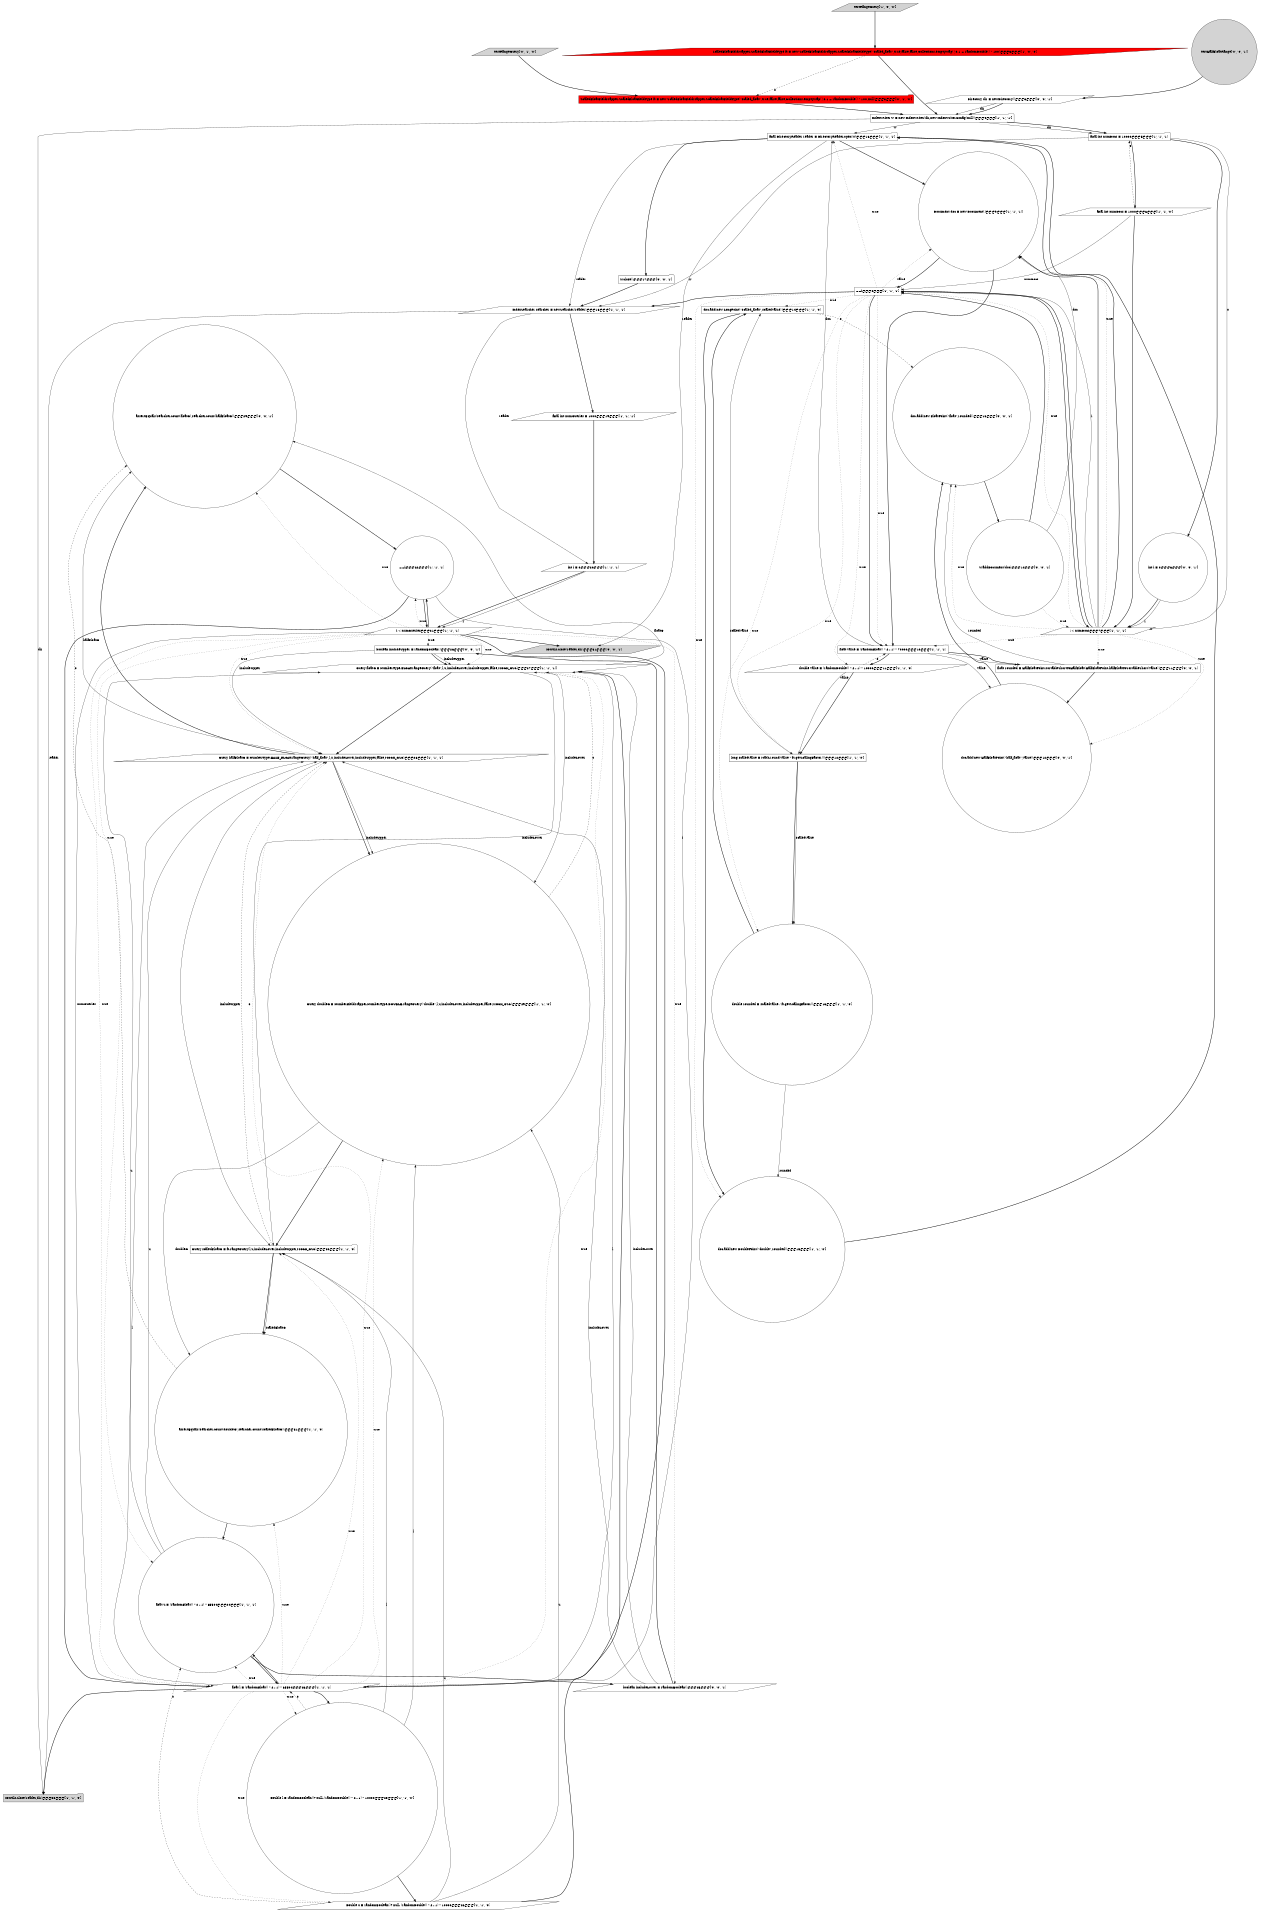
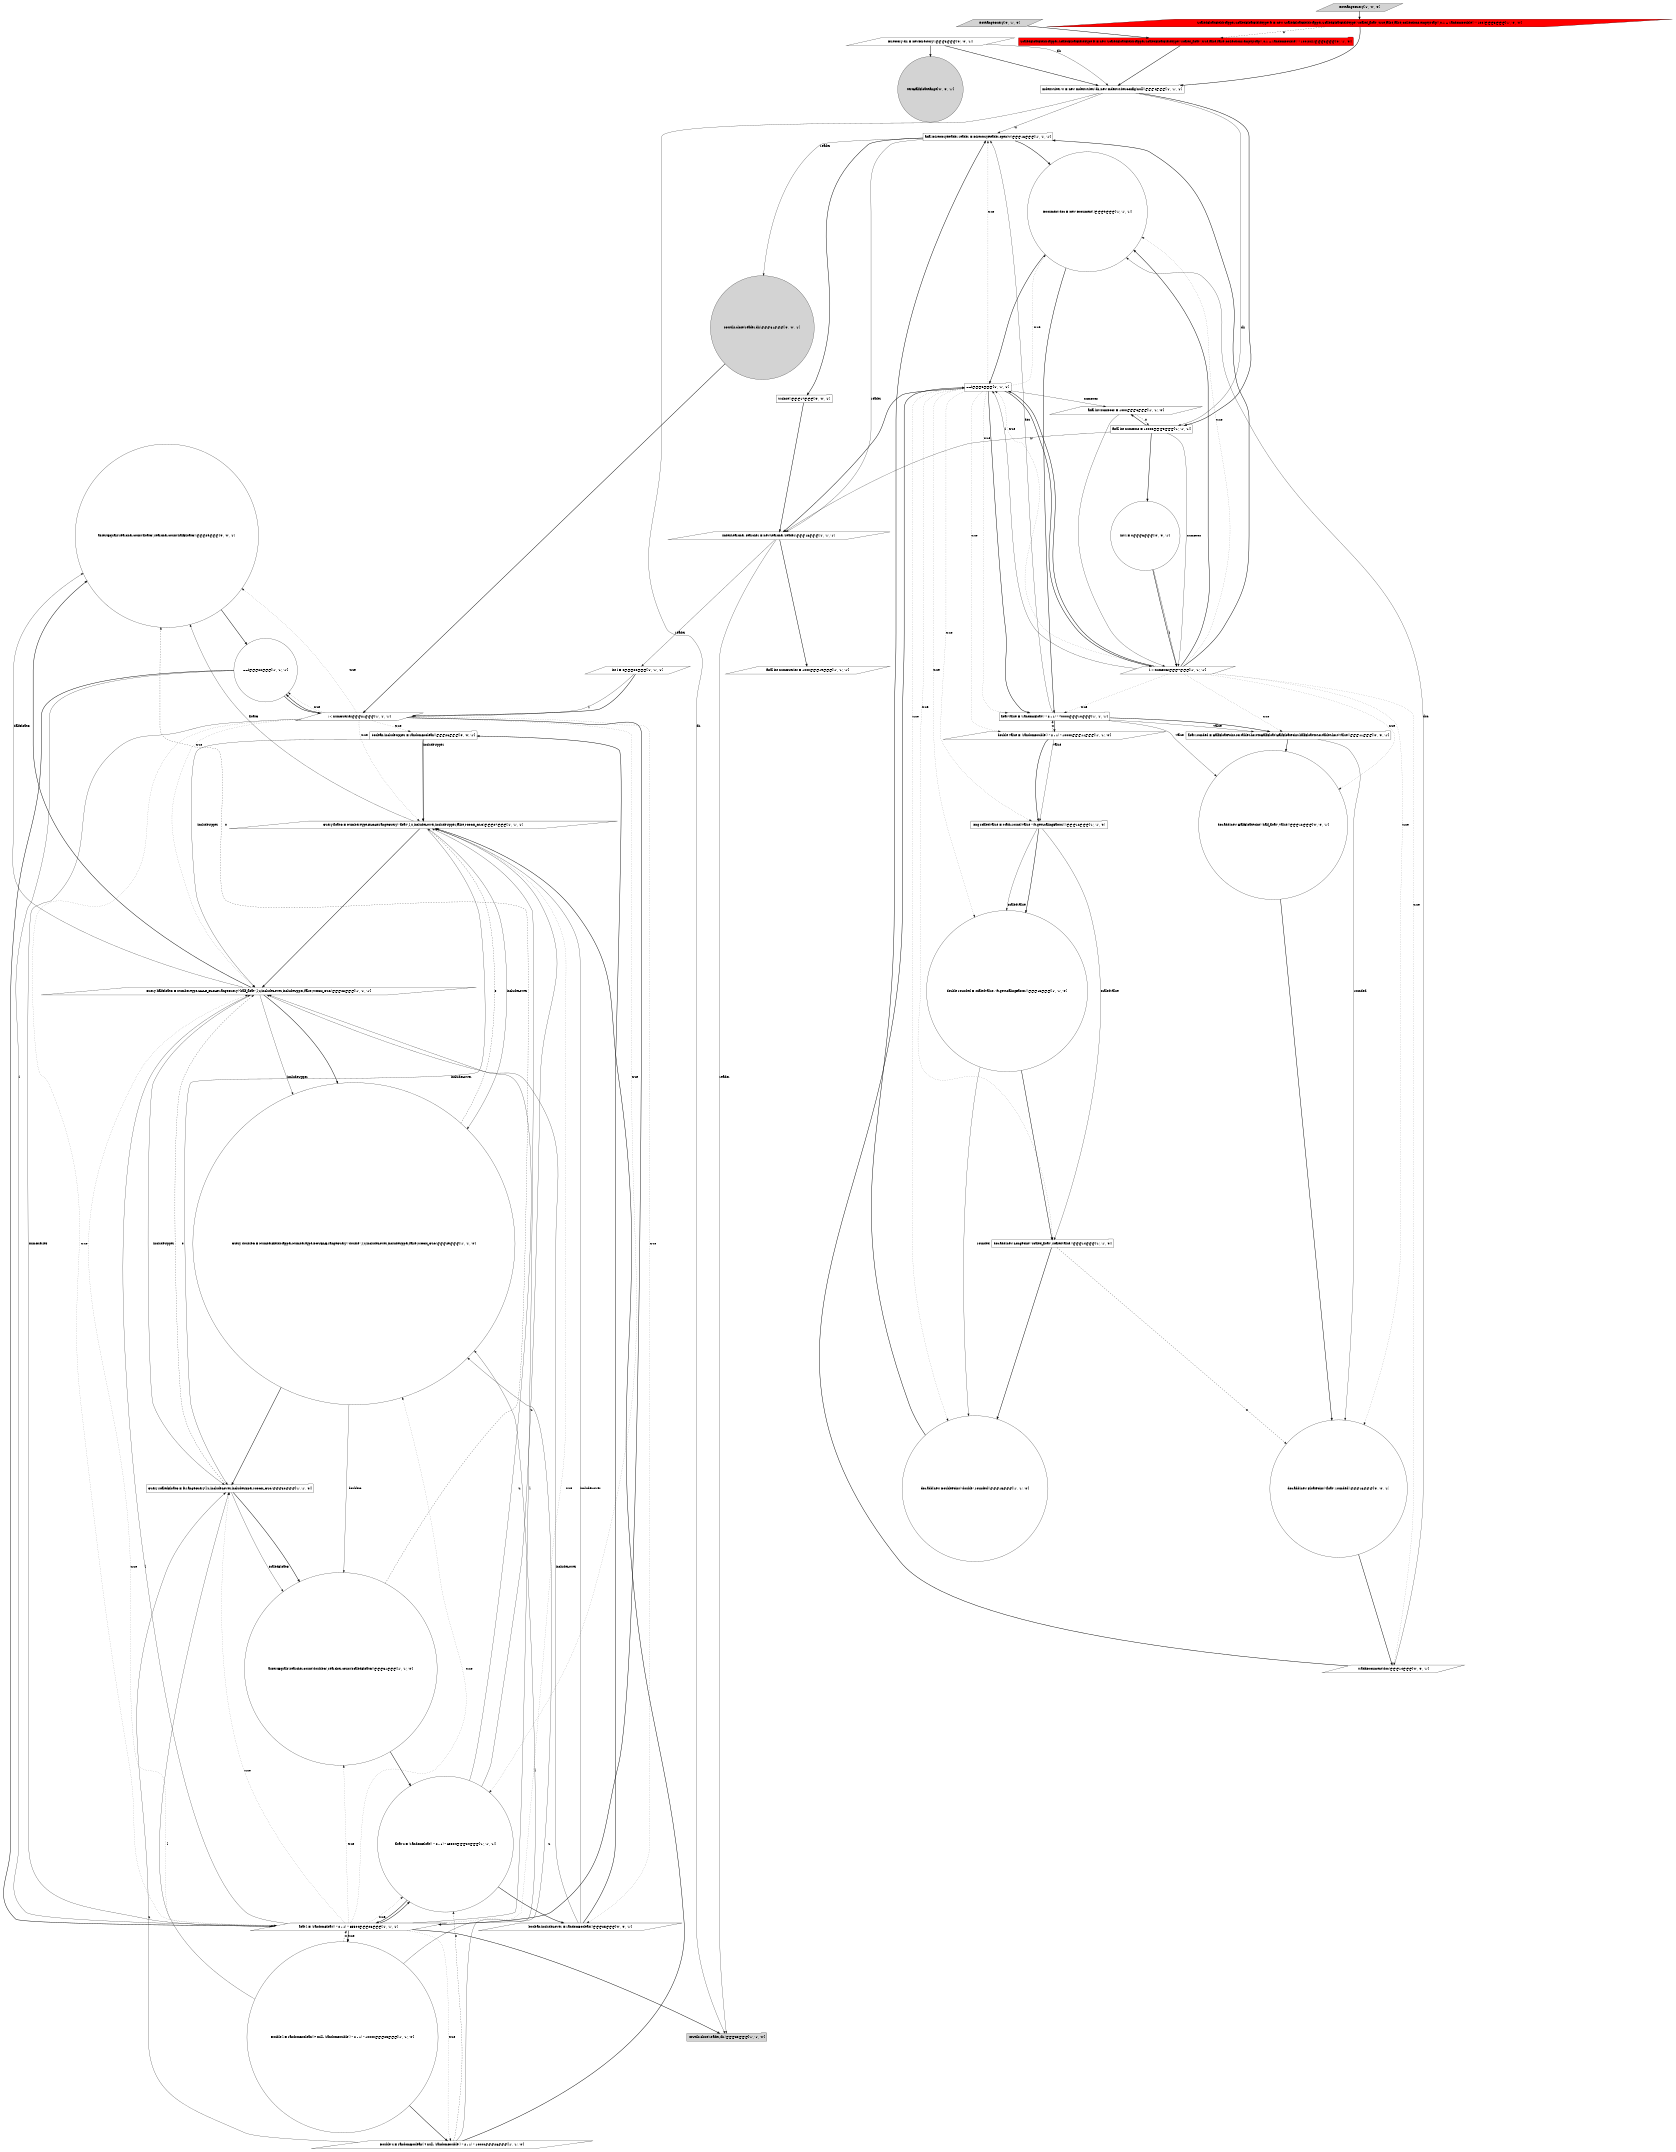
  digraph {
    node [fillcolor=white shape=parallelogram style=filled]
    edge [style=bold]
    n1 [label="assertEquals(searcher.count(floatQ),searcher.count(halfFloatQ))@@@29@@@['0', '0', '1']" shape=circle]
    n2 [label="++i@@@22@@@['1', '1', '1']" shape=circle]
    n3 [label="i < numQueries@@@21@@@['1', '1', '1']"]
    n4 [label="float l = (randomFloat() * 2 - 1) * 65504@@@23@@@['1', '1', '1']"]
    n5 [label="Double u = randomBoolean()? null: (randomDouble() * 2 - 1) * 10000@@@26@@@['1', '1', '0']"]
    n6 [label="Query scaledFloatQ = ft.rangeQuery(l,u,includeLower,includeUpper,MOCK_QSC)@@@30@@@['1', '1', '0']" shape=folder]
    n7 [label="Query doubleQ = NumberFieldMapper.NumberType.DOUBLE.rangeQuery(\"double\",l,u,includeLower,includeUpper,false,MOCK_QSC)@@@29@@@['1', '1', '0']" shape=circle]
    n8 [label="float u = (randomFloat() * 2 - 1) * 65504@@@24@@@['1', '1', '1']" shape=circle]
    n9 [label="Query floatQ = NumberType.FLOAT.rangeQuery(\"float\",l,u,includeLower,includeUpper,false,MOCK_QSC)@@@27@@@['1', '1', '1']"]
    n10 [label="Query halfFloatQ = NumberType.HALF_FLOAT.rangeQuery(\"half_float\",l,u,includeLower,includeUpper,false,MOCK_QSC)@@@28@@@['1', '1', '1']"]
    n11 [label="assertEquals(searcher.count(doubleQ),searcher.count(scaledFloatQ))@@@31@@@['1', '1', '0']" shape=circle]
    n12 [label="boolean includeLower = randomBoolean()@@@25@@@['0', '0', '1']"]
    n13 [label="int i = 0@@@20@@@['1', '1', '1']"]
-   n14 [fillcolor=lightgray label="IOUtils.close(reader,dir)@@@31@@@['0', '0', '1']"]
+   n14 [fillcolor=lightgray label="IOUtils.close(reader,dir)@@@31@@@['0', '0', '1']" shape=circle]
    n15 [label="boolean includeUpper = randomBoolean()@@@26@@@['0', '0', '1']" shape=folder]
    n16 [fillcolor=lightgray label="testRangeQuery['0', '1', '0']"]
    n17 [fillcolor=red label="ScaledFloatFieldMapper.ScaledFloatFieldType ft = new ScaledFloatFieldMapper.ScaledFloatFieldType(\"scaled_float\",true,false,false,Collections.emptyMap(),0.1 + randomDouble() * 100,null)@@@3@@@['0', '1', '0']" shape=folder]
    n18 [label="IndexWriter w = new IndexWriter(dir,new IndexWriterConfig(null))@@@4@@@['1', '1', '1']" shape=folder]
    n19 [fillcolor=red label="ScaledFloatFieldMapper.ScaledFloatFieldType ft = new ScaledFloatFieldMapper.ScaledFloatFieldType(\"scaled_float\",true,false,false,Collections.emptyMap(),0.1 + randomDouble() * 100)@@@3@@@['1', '0', '0']"]
    n20 [fillcolor=lightgray label="IOUtils.close(reader,dir)@@@33@@@['1', '1', '0']" shape=folder]
    n21 [label="final DirectoryReader reader = DirectoryReader.open(w)@@@16@@@['1', '1', '1']" shape=folder]
    n22 [label="final int numDocs = 10000@@@5@@@['1', '1', '1']" shape=folder]
    n23 [label="Double l = randomBoolean()? null: (randomDouble() * 2 - 1) * 10000@@@25@@@['1', '1', '0']" shape=circle]
-   n24 [label="w.addDocument(doc)@@@14@@@['0', '0', '1']" shape=circle]
+   n24 [label="w.addDocument(doc)@@@14@@@['0', '0', '1']"]
    n25 [label="++i@@@8@@@['1', '1', '1']" shape=folder]
    n26 [label="Document doc = new Document()@@@9@@@['1', '1', '1']" shape=circle]
    n27 [label="double value = (randomDouble() * 2 - 1) * 10000@@@11@@@['1', '1', '0']"]
    n28 [label="float value = (randomFloat() * 2 - 1) * 70000@@@10@@@['1', '1', '1']" shape=folder]
    n29 [label="long scaledValue = Math.round(value * ft.getScalingFactor())@@@12@@@['1', '1', '0']" shape=folder]
    n30 [label="i < numDocs@@@7@@@['1', '1', '1']"]
    n31 [label="IndexSearcher searcher = newSearcher(reader)@@@18@@@['1', '1', '1']"]
    n32 [label="double rounded = scaledValue / ft.getScalingFactor()@@@13@@@['1', '1', '0']" shape=circle]
    n33 [label="doc.add(new LongPoint(\"scaled_float\",scaledValue))@@@14@@@['1', '1', '0']" shape=folder]
    n34 [label="doc.add(new DoublePoint(\"double\",rounded))@@@15@@@['1', '1', '0']" shape=circle]
    n35 [label="doc.add(new HalfFloatPoint(\"half_float\",value))@@@12@@@['0', '0', '1']" shape=circle]
    n36 [label="float rounded = HalfFloatPoint.sortableShortToHalfFloat(HalfFloatPoint.halfFloatToSortableShort(value))@@@11@@@['0', '0', '1']" shape=folder]
    n37 [label="doc.add(new FloatPoint(\"float\",rounded))@@@13@@@['0', '0', '1']" shape=circle]
    n38 [label="w.close()@@@17@@@['0', '0', '1']" shape=folder]
    n39 [label="int i = 0@@@6@@@['0', '0', '1']" shape=circle]
    n40 [label="final int numDocs = 1000@@@6@@@['1', '1', '0']"]
    n41 [label="final int numQueries = 1000@@@19@@@['1', '1', '1']"]
    n42 [fillcolor=lightgray label="testRangeQuery['1', '0', '0']"]
    n43 [label="Directory dir = newDirectory()@@@3@@@['0', '0', '1']"]
    n44 [fillcolor=lightgray label="testHalfFloatRange['0', '0', '1']" shape=circle]
    n1 -> n2
    n2 -> n3
    n2 -> n4
    n2 -> n4 [label=i style=solid]
    n3 -> n1 [label=true style=dotted]
    n3 -> n2
    n3 -> n2 [label=true style=dotted]
    n3 -> n4 [label=true style=dotted]
    n3 -> n4
    n3 -> n4 [label=numQueries style=solid]
    n3 -> n8 [label=true style=dotted]
    n3 -> n9 [label=true style=dotted]
    n3 -> n10 [label=true style=dotted]
    n3 -> n12 [label=true style=dotted]
-   n3 -> n14
+   n14 -> n3
    n3 -> n15 [label=true style=dotted]
    n4 -> n5 [label=true style=dotted]
    n4 -> n6 [label=true style=dotted]
    n4 -> n7 [label=true style=dotted]
    n4 -> n8
    n4 -> n8 [label=true style=dotted]
    n4 -> n9 [label=l style=solid]
    n4 -> n9 [label=true style=dotted]
    n4 -> n10 [label=true style=dotted]
    n4 -> n10 [label=l style=solid]
    n4 -> n11 [label=true style=dotted]
    n4 -> n20
    n4 -> n23
    n4 -> n23 [label=true style=dotted]
    n5 -> n6 [label=u style=solid]
    n5 -> n7 [label=u style=solid]
    n5 -> n8 [label=0 style=dashed]
    n5 -> n9
    n6 -> n10 [label=0 style=dashed]
    n6 -> n11
    n6 -> n11 [label=scaledFloatQ style=solid]
    n7 -> n6
    n7 -> n9 [label=0 style=dashed]
    n7 -> n11 [label=doubleQ style=solid]
    n8 -> n4
    n8 -> n9 [label=u style=solid]
    n8 -> n10 [label=u style=solid]
    n8 -> n12
    n9 -> n1 [label=floatQ style=solid]
    n9 -> n6 [label=includeLower style=solid]
    n9 -> n7 [label=includeLower style=solid]
    n9 -> n10
    n10 -> n1 [label=halfFloatQ style=solid]
    n10 -> n1
    n10 -> n6 [label=includeUpper style=solid]
    n10 -> n7
    n10 -> n7 [label=includeUpper style=solid]
    n11 -> n1 [label=0 style=dashed]
    n11 -> n8
    n12 -> n9 [label=includeLower style=solid]
    n12 -> n10 [label=includeLower style=solid]
    n12 -> n15
    n13 -> n3
    n13 -> n3 [label=i style=solid]
    n15 -> n9 [label=includeUpper style=solid]
    n15 -> n9
    n15 -> n10 [label=includeUpper style=solid]
    n16 -> n17
    n17 -> n18
    n18 -> n20 [label=dir style=solid]
    n18 -> n21 [label=w style=solid]
    n18 -> n22 [label=dir style=solid]
    n18 -> n22
    n19 -> n17 [label=0 style=dashed]
    n19 -> n18
    n21 -> n14 [label=reader style=solid]
    n21 -> n26
    n21 -> n31 [label=reader style=solid]
    n21 -> n38
-   n22 -> n30 [label=0 style=solid]
+   n22 -> n30 [label=numDocs style=solid]
    n22 -> n31 [label=w style=solid]
    n22 -> n39
    n22 -> n40
    n23 -> n4 [label=0 style=dashed]
    n23 -> n5
    n23 -> n6 [label=l style=solid]
    n23 -> n7 [label=l style=solid]
    n24 -> n25
    n24 -> n26 [label=doc style=solid]
    n25 -> n21 [label=true style=dotted]
-   n25 -> n26 [label=value style=dotted]
+   n25 -> n26 [label=true style=dotted]
    n25 -> n27 [label=true style=dotted]
    n25 -> n28 [label=true style=dotted]
    n25 -> n28
    n25 -> n29 [label=true style=dotted]
    n25 -> n30
    n25 -> n31
    n25 -> n32 [label=true style=dotted]
    n25 -> n33 [label=true style=dotted]
    n25 -> n34 [label=true style=dotted]
    n26 -> n25
    n26 -> n28
    n27 -> n28 [label=0 style=dashed]
    n27 -> n29
    n27 -> n29 [label=value style=solid]
    n28 -> n21 [label=doc style=solid]
    n28 -> n27
    n28 -> n35 [label=value style=solid]
    n28 -> n36 [label=value style=solid]
    n28 -> n36
    n29 -> n32
    n29 -> n32 [label=scaledValue style=solid]
    n29 -> n33 [label=scaledValue style=solid]
    n30 -> n21
-   n24 -> n30 [label=true style=dotted]
+   n30 -> n24 [label=true style=dotted]
    n30 -> n25 [label=i style=solid]
    n30 -> n25 [label=true style=dotted]
    n30 -> n25
    n30 -> n26
    n30 -> n26 [label=true style=dotted]
    n30 -> n28 [label=true style=dotted]
    n30 -> n35 [label=true style=dotted]
    n30 -> n36 [label=true style=dotted]
    n30 -> n37 [label=true style=dotted]
    n31 -> n13 [label=reader style=solid]
    n31 -> n20 [label=reader style=solid]
    n31 -> n41
    n32 -> n33
    n32 -> n34 [label=rounded style=solid]
    n33 -> n34
    n33 -> n37 [label=0 style=dashed]
    n34 -> n21
    n35 -> n37
    n36 -> n35
    n36 -> n37 [label=rounded style=solid]
    n37 -> n24
    n38 -> n31
    n39 -> n30
    n39 -> n30 [label=i style=solid]
    n40 -> n22 [label=0 style=dashed]
-   n40 -> n25 [label=numDocs style=solid]
-   n40 -> n30
-   n41 -> n13
+   n25 -> n40 [label=numDocs style=solid]
+   n40 -> n30 [style=solid]
    n42 -> n19
    n43 -> n18 [label=dir style=solid]
    n43 -> n18
-   n44 -> n43
+   n43 -> n44
  }
